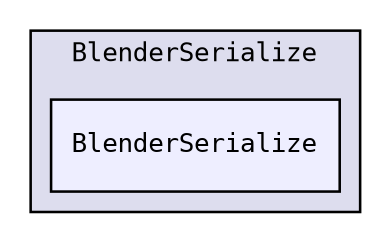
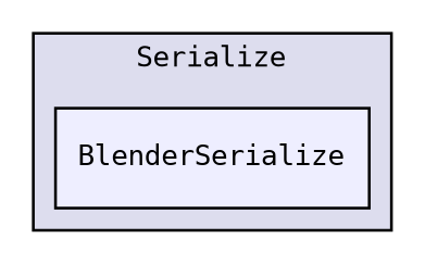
  digraph {
    compound=true
    rankdir=LR
    fontname="DejaVu Sans Mono"
    n1 [fillcolor="#eeeeff" fontname="DejaVu Sans Mono" fontsize=10 label=BlenderSerialize pencolor=black shape=box style=filled]
    subgraph cluster_1 {
      bgcolor="#ddddee"
      fontsize=10
-     label=BlenderSerialize
+     label=Serialize
      pencolor=black
      n1
    }
  }
